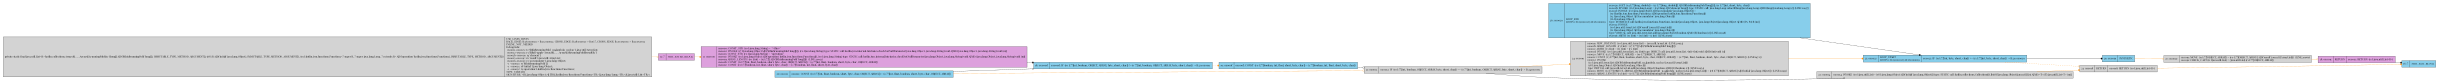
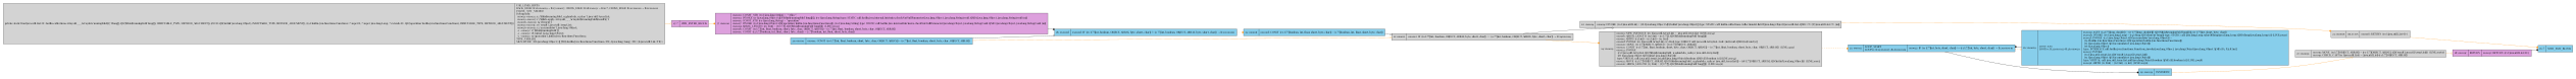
  digraph {
    fontname="Playfair Display"
    rankdir=LR
    node [fillcolor=skyblue fontname="Playfair Display" shape=record style=filled]
    edge [arrowhead=dot color=darkorange fontname="Playfair Display"]
    n1 [fillcolor=plum label="{15\:\ ?|MTH_ENTER_BLOCK\l}"]
    n2 [fillcolor=plum label="{17\:\ 0x0000|0x0000: CONST_STR  (r0 I:java.lang.String) =  \"\<this\>\" \l0x0002: INVOKE  (r7 I:java.lang.Object A[D('$this$runningFold' long[])]), (r0 I:java.lang.String) type: STATIC call: kotlin.jvm.internal.Intrinsics.checkNotNullParameter(java.lang.Object, java.lang.String):void A[MD:(java.lang.Object, java.lang.String):void (m)]\l0x0005: CONST_STR  (r0 I:java.lang.String) =  \"operation\" \l0x0007: INVOKE  (r9 I:java.lang.Object A[D('operation' kotlin.jvm.functions.Function2)]), (r0 I:java.lang.String) type: STATIC call: kotlin.jvm.internal.Intrinsics.checkNotNullParameter(java.lang.Object, java.lang.String):void A[MD:(java.lang.Object, java.lang.String):void (m)]\l0x000a: ARRAY_LENGTH  (r0 I:int) = (r7 I:??[] A[D('$this$runningFold' long[])])  (LINE:20953)\l0x000b: CONST  (r1 I:??[int, float, boolean, short, byte, char, OBJECT, ARRAY]) = (0 ??[int, float, boolean, short, byte, char, OBJECT, ARRAY]) \l0x000c: CONST  (r2 I:??[boolean, int, float, short, byte, char]) = (1 ??[boolean, int, float, short, byte, char]) \l}"]
    n3 [label="{18\:\ 0x000d|0x000d: IF  (r0 I:??[int, boolean, OBJECT, ARRAY, byte, short, char]) != (0 ??[int, boolean, OBJECT, ARRAY, byte, short, char])  \-\> B:20:0x0011 \l}"]
    n4 [label="{19\:\ 0x000f|0x000f: CONST  (r0 I:??[boolean, int, float, short, byte, char]) = (1 ??[boolean, int, float, short, byte, char]) \l}"]
    n5 [fillcolor=lightgrey label="{21\:\ 0x0012|0x0012: IF  (r0 I:??[int, boolean, OBJECT, ARRAY, byte, short, char]) == (0 ??[int, boolean, OBJECT, ARRAY, byte, short, char])  \-\> B:24:0x0019 \l}"]
    n6 [label="{20\:\ 0x0011|0x0011: CONST  (r0 I:??[int, float, boolean, short, byte, char, OBJECT, ARRAY]) = (0 ??[int, float, boolean, short, byte, char, OBJECT, ARRAY]) \l}"]
    n7 [fillcolor=lightgrey label="{22\:\ 0x0014|0x0014: INVOKE  (r0 I:java.util.List) = (r8 I:java.lang.Object A[D('initial' java.lang.Object)]) type: STATIC call: kotlin.collections.CollectionsKt.listOf(java.lang.Object):java.util.List A[MD:\<T\>:(T):java.util.List\<T\> (m)]\l}"]
    n8 [fillcolor=lightgrey label="{24\:\ 0x0019|0x0019: NEW_INSTANCE  (r0 I:java.util.ArrayList) =  java.util.ArrayList  (LINE:20954)\l0x001b: ARRAY_LENGTH  (r3 I:int) = (r7 I:??[] A[D('$this$runningFold' long[])]) \l0x001c: ARITH  (r3 I:int) = (r3 I:int) + (r2 I:int) \l0x001d: INVOKE  (r0 I:java.util.ArrayList), (r3 I:int) type: DIRECT call: java.util.ArrayList.\<init\>(int):void A[MD:(int):void (c)]\l0x0020: MOVE  (r2 I:??[OBJECT, ARRAY]) = (r0 I:??[OBJECT, ARRAY]) \l0x0021: CONST  (r3 I:??[int, float, boolean, short, byte, char, OBJECT, ARRAY]) = (0 ??[int, float, boolean, short, byte, char, OBJECT, ARRAY])  (LINE:24725)\l0x0022: INVOKE  \l  (r2 I:java.util.ArrayList A[D('$this$runningFold_u24lambda_u2d130' java.util.ArrayList)])\l  (r8 I:java.lang.Object A[D('initial' java.lang.Object)])\l type: VIRTUAL call: java.util.ArrayList.add(java.lang.Object):boolean A[MD:(E):boolean (c)] (LINE:20954)\l0x0025: MOVE  (r2 I:??[OBJECT, ARRAY] A[D('$this$runningFold_u24lambda_u2d130' java.util.ArrayList)]) = (r8 I:??[OBJECT, ARRAY] A[D('initial' java.lang.Object)])  (LINE:20955)\l0x0026: ARRAY_LENGTH  (r3 I:int) = (r7 I:??[] A[D('$this$runningFold' long[])])  (LINE:20956)\l}"]
    n9 [fillcolor=lightgrey label="{23\:\ 0x0018|RETURN\l|0x0018: RETURN  (r0 I:java.util.List\<R\>) \l}"]
    n10 [label="{25\:\ 0x0027|LOOP_START\lLOOP:0: B:25:0x0027\-\>B:26:0x0029\l|0x0027: IF  (r1 I:??[int, byte, short, char]) \>= (r3 I:??[int, byte, short, char])  \-\> B:29:0x0039 \l}"]
    n11 [label="{16\:\ ?|MTH_EXIT_BLOCK\l}"]
    n12 [label="{26\:\ 0x0029|LOOP_END\lLOOP:0: B:25:0x0027\-\>B:26:0x0029\l|0x0029: AGET  (r4 I:??[long, double]) = (r7 I:??[long, double][] A[D('$this$runningFold' long[])]), (r1 I:??[int, short, byte, char]) \l0x002b: INVOKE  (r6 I:java.lang.Long) = (r4 I:long A[D('element' long)]) type: STATIC call: java.lang.Long.valueOf(long):java.lang.Long A[MD:(long):java.lang.Long (c)] (LINE:20957)\l0x002f: INVOKE  (r2 I:java.lang.Object A[D('accumulator' java.lang.Object)]) = \l  (r9 I:kotlin.jvm.functions.Function2 A[D('operation' kotlin.jvm.functions.Function2)])\l  (r2 I:java.lang.Object A[D('accumulator' java.lang.Object)])\l  (r6 I:java.lang.Object)\l type: INTERFACE call: kotlin.jvm.functions.Function2.invoke(java.lang.Object, java.lang.Object):java.lang.Object A[MD:(P1, P2):R (m)]\l0x0033: INVOKE  \l  (r0 I:java.util.ArrayList A[D('result' java.util.ArrayList)])\l  (r2 I:java.lang.Object A[D('accumulator' java.lang.Object)])\l type: VIRTUAL call: java.util.ArrayList.add(java.lang.Object):boolean A[MD:(E):boolean (c)] (LINE:20958)\l0x0036: ARITH  (r1 I:int) = (r1 I:int) + (1 int)  (LINE:20956)\l}"]
    n13 [label="{29\:\ 0x0039|SYNTHETIC\l}"]
    n14 [fillcolor=lightgrey label="{27\:\ 0x0039|0x0039: MOVE  (r1 I:??[OBJECT, ARRAY]) = (r0 I:??[OBJECT, ARRAY] A[D('result' java.util.ArrayList)])  (LINE:20960)\l0x003a: CHECK_CAST (r1 I:java.util.List) = (java.util.List) (r1 I:??[OBJECT, ARRAY]) \l}"]
    n15 [fillcolor=plum label="{28\:\ 0x003c|RETURN\l|0x003c: RETURN  (r1 I:java.util.List\<R\>) \l}"]
    n16 [fillcolor=lightgrey label="{private static final java.util.List\<R\> kotlin.collections.ArraysKt___ArraysKt.runningFold((r7 I:long[] A[D('$this$runningFold' long[]), IMMUTABLE_TYPE, METHOD_ARGUMENT]), (r8 I:R A[D('initial' java.lang.Object), IMMUTABLE_TYPE, METHOD_ARGUMENT]), (r9 I:kotlin.jvm.functions.Function2\<? super R, ? super java.lang.Long, ? extends R\> A[D('operation' kotlin.jvm.functions.Function2), IMMUTABLE_TYPE, METHOD_ARGUMENT]))  | USE_LINES_HINTS\lBACK_EDGE: B:26:0x0029 \-\> B:25:0x0027, CROSS_EDGE: B:28:0x003c \-\> B:16:?, CROSS_EDGE: B:20:0x0011 \-\> B:21:0x0012\lINLINE_NOT_NEEDED\lDebug Info:\l  0x0021\-0x0025: r2 '$this$runningFold_u24lambda_u2d130' Ljava\/util\/ArrayList;\l  0x0022\-0x0025: r3 '$i$a$\-apply\-ArraysKt___ArraysKt$runningFold$result$5' I\l  0x002b\-0x0039: r4 'element' J\l  0x0025\-0x003c: r0 'result' Ljava\/util\/ArrayList;\l  0x0026\-0x003c: r2 'accumulator' Ljava\/lang\/Object;\l  \-1 \-0x003c: r7 '$this$runningFold' [J\l  \-1 \-0x003c: r8 'initial' Ljava\/lang\/Object;\l  \-1 \-0x003c: r9 'operation' Lkotlin\/jvm\/functions\/Function2;\lTYPE_VARS: [R]\lSIGNATURE: \<R:Ljava\/lang\/Object;\>([JTR;Lkotlin\/jvm\/functions\/Function2\<\-TR;\-Ljava\/lang\/Long;+TR;\>;)Ljava\/util\/List\<TR;\>;\l}"]
    n1 -> n2
    n2 -> n3 [color=black]
    n3 -> n4 [style=dashed]
    n4 -> n5 [arrowhead=odot color=black]
    n5 -> n7 [arrowhead=odot color=black style=solid]
    n5 -> n8
    n6 -> n3 [arrowhead=odot color=black]
    n6 -> n5 [arrowhead=odot]
    n7 -> n9
-   n8 -> n10
+   n8 -> n10 [style=dashed]
    n9 -> n11
-   n10 -> n9 [arrowhead=odot style=dashed]
+   n10 -> n12 [arrowhead=odot style=dashed]
    n10 -> n13 [color=black]
    n12 -> n10 [color=black]
    n13 -> n14 [arrowhead=odot]
    n14 -> n15 [arrowhead=odot]
    n15 -> n11 [color=black]
    n16 -> n1 [arrowhead=odot]
  }
